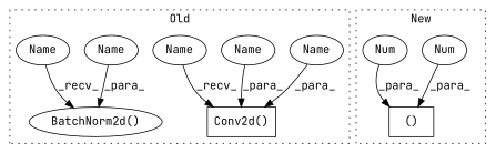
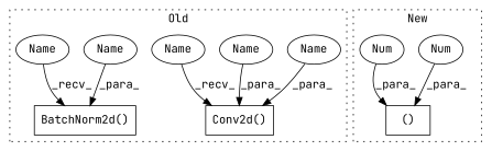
  digraph {
    fontname="JetBrains Mono"
    node [a=87 l=13 shape=ellipse fontname="JetBrains Mono"]
    edge [fontname="JetBrains Mono"]
    n1 [a=75 l="10,49" label="Conv2d()" s="2713,2751" shape=box]
-   n2 [a=75 l="15,1" label="BatchNorm2d()" s="2619,2647"]
+   n2 [a=75 l="15,1" label="BatchNorm2d()" s="2619,2647" shape=box]
    n3 [l=2 label=Name s=2713]
    n4 [l=2 label=Name s=2619]
    n5 [label=Name s=2723]
    n6 [label=Name s=2738]
    n7 [label=Name s=2634]
    n8 [a=54 l=6 label="()" s=4027 shape=box]
    n9 [a=76 l=4 label=Num s=4029]
    n10 [a=76 l=4 label=Num s=4023]
    subgraph cluster_1 {
      label=Old
      style=dotted
      n1
      n2
      n3
      n4
      n5
      n6
      n7
    }
    subgraph cluster_2 {
      label=New
      style=dotted
      n8
      n9
      n10
    }
    n3 -> n1 [label=_recv_]
    n4 -> n2 [label=_recv_]
    n5 -> n1 [label=_para_]
    n6 -> n1 [label=_para_]
    n7 -> n2 [label=_para_]
    n9 -> n8 [label=_para_]
    n10 -> n8 [label=_para_]
  }
